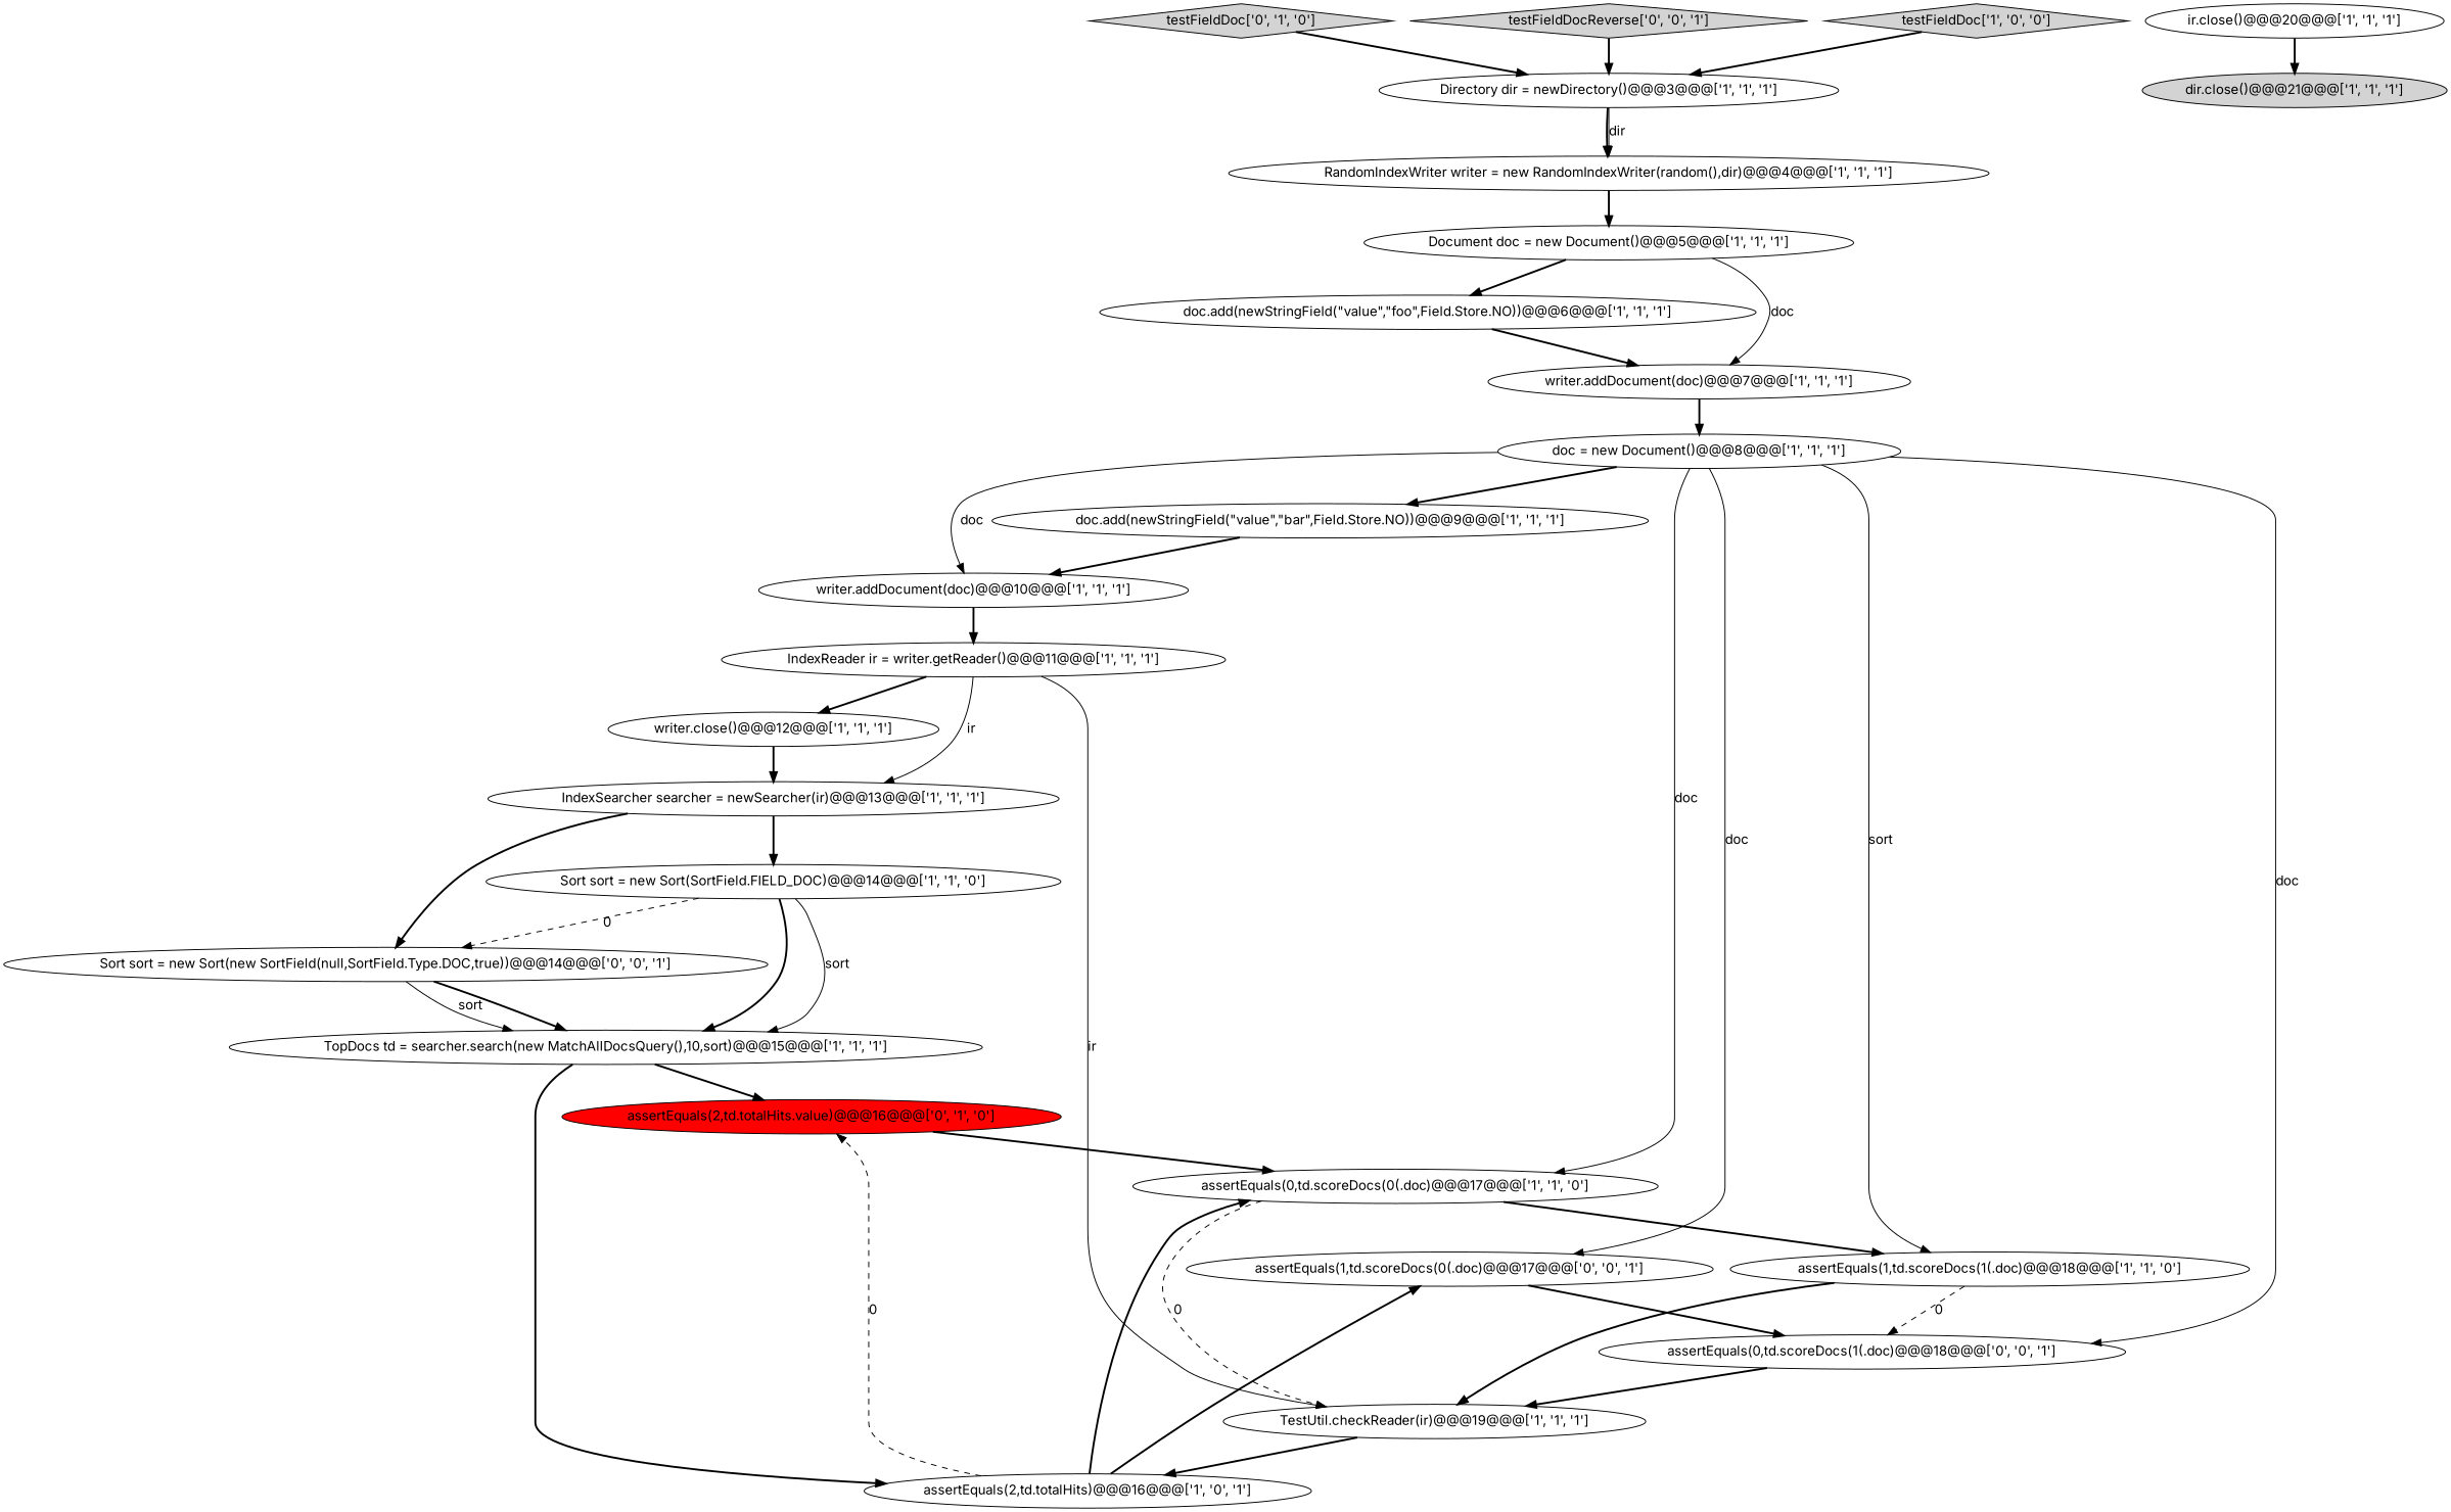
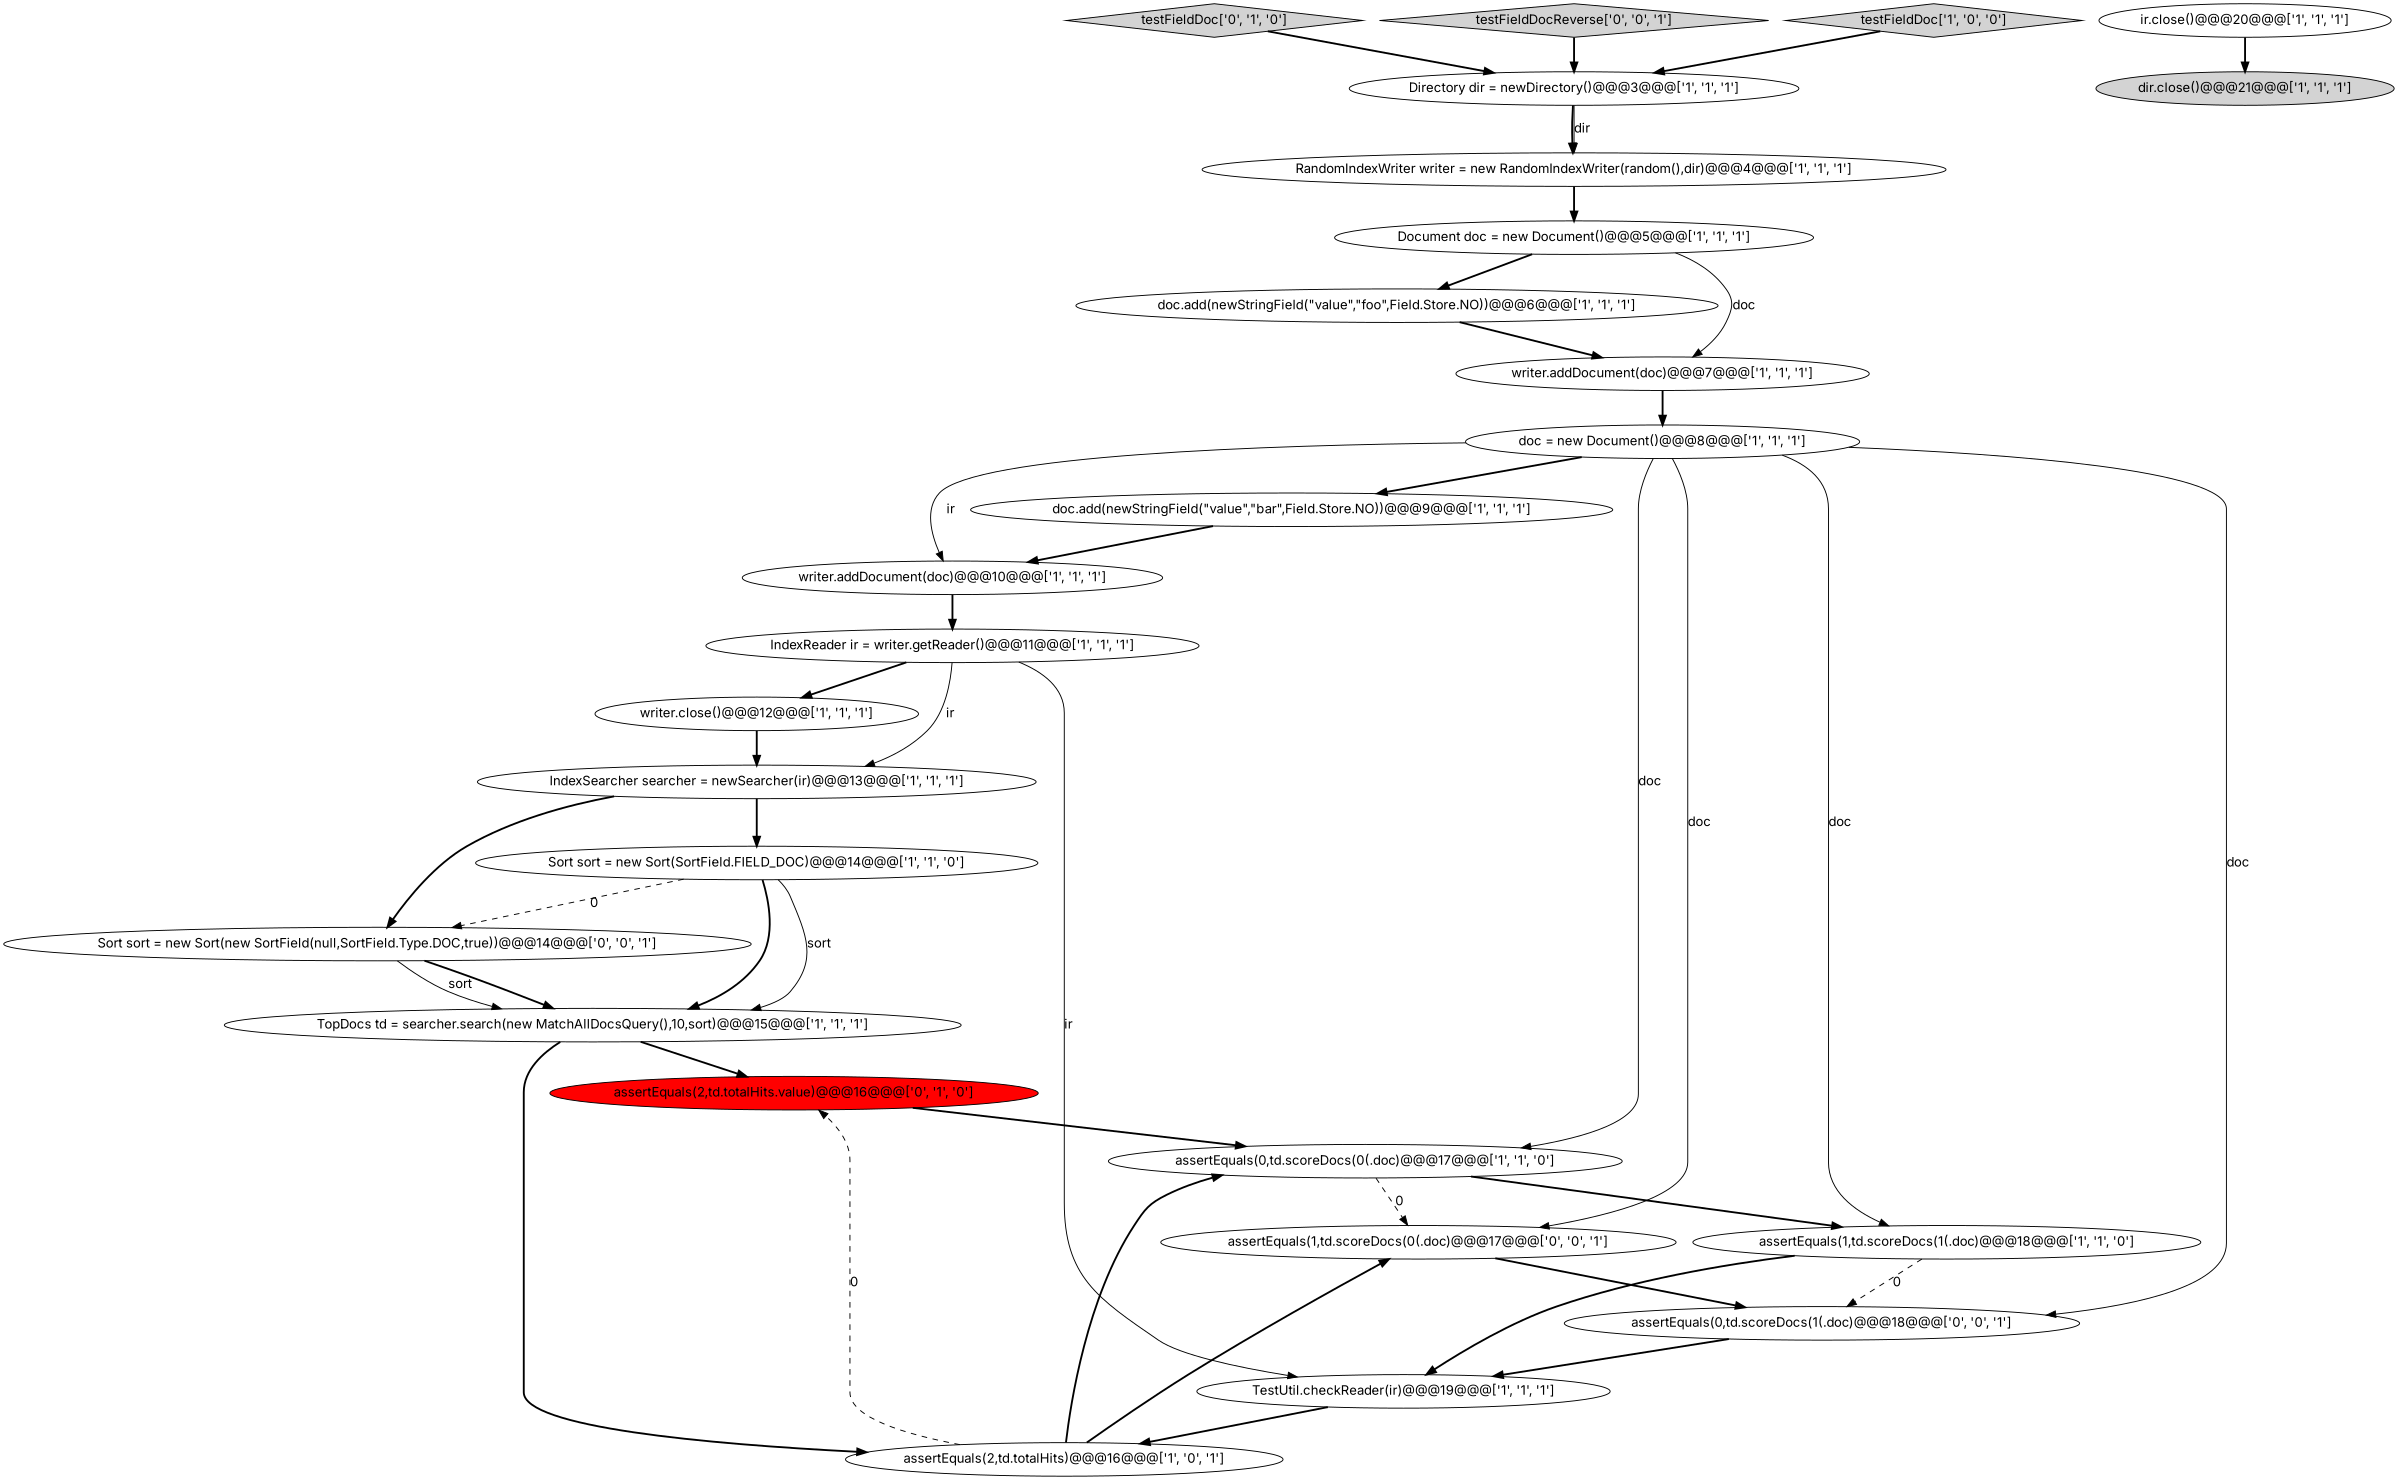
  digraph {
    fontname=Inter
    node [fillcolor=white fontname=Inter shape=ellipse style=filled]
    edge [fontname=Inter style=bold]
    n1 [label="Sort sort = new Sort(SortField.FIELD_DOC)@@@14@@@['1', '1', '0']"]
    n2 [label="Sort sort = new Sort(new SortField(null,SortField.Type.DOC,true))@@@14@@@['0', '0', '1']"]
    n3 [label="TopDocs td = searcher.search(new MatchAllDocsQuery(),10,sort)@@@15@@@['1', '1', '1']"]
    n4 [fillcolor=red label="assertEquals(2,td.totalHits.value)@@@16@@@['0', '1', '0']"]
    n5 [label="assertEquals(2,td.totalHits)@@@16@@@['1', '0', '1']"]
    n6 [label="writer.addDocument(doc)@@@7@@@['1', '1', '1']"]
    n7 [label="doc = new Document()@@@8@@@['1', '1', '1']"]
    n8 [label="doc.add(newStringField(\"value\",\"bar\",Field.Store.NO))@@@9@@@['1', '1', '1']"]
    n9 [label="writer.addDocument(doc)@@@10@@@['1', '1', '1']"]
    n10 [label="assertEquals(0,td.scoreDocs(1(.doc)@@@18@@@['0', '0', '1']"]
    n11 [label="assertEquals(1,td.scoreDocs(0(.doc)@@@17@@@['0', '0', '1']"]
    n12 [label="assertEquals(0,td.scoreDocs(0(.doc)@@@17@@@['1', '1', '0']"]
    n13 [label="assertEquals(1,td.scoreDocs(1(.doc)@@@18@@@['1', '1', '0']"]
    n14 [label="IndexReader ir = writer.getReader()@@@11@@@['1', '1', '1']"]
    n15 [label="TestUtil.checkReader(ir)@@@19@@@['1', '1', '1']"]
    n16 [label="writer.close()@@@12@@@['1', '1', '1']"]
    n17 [label="IndexSearcher searcher = newSearcher(ir)@@@13@@@['1', '1', '1']"]
    n18 [label="ir.close()@@@20@@@['1', '1', '1']"]
    n19 [fillcolor=lightgray label="dir.close()@@@21@@@['1', '1', '1']"]
    n20 [label="doc.add(newStringField(\"value\",\"foo\",Field.Store.NO))@@@6@@@['1', '1', '1']"]
    n21 [label="Document doc = new Document()@@@5@@@['1', '1', '1']"]
    n22 [label="RandomIndexWriter writer = new RandomIndexWriter(random(),dir)@@@4@@@['1', '1', '1']"]
    n23 [fillcolor=lightgray label="testFieldDoc['0', '1', '0']" shape=diamond]
    n24 [label="Directory dir = newDirectory()@@@3@@@['1', '1', '1']"]
    n25 [fillcolor=lightgray label="testFieldDocReverse['0', '0', '1']" shape=diamond]
    n26 [fillcolor=lightgray label="testFieldDoc['1', '0', '0']" shape=diamond]
    n1 -> n2 [label=0 style=dashed]
    n1 -> n3 [label=sort style=solid]
    n1 -> n3
    n2 -> n3 [label=sort style=solid]
    n2 -> n3
    n3 -> n4
    n3 -> n5
    n4 -> n12
    n5 -> n4 [label=0 style=dashed]
    n5 -> n11
    n5 -> n12
    n6 -> n7
    n7 -> n8
-   n7 -> n9 [label=doc style=solid]
+   n7 -> n9 [label=ir style=solid]
    n7 -> n10 [label=doc style=solid]
    n7 -> n11 [label=doc style=solid]
    n7 -> n12 [label=doc style=solid]
-   n7 -> n13 [label=sort style=solid]
+   n7 -> n13 [label=doc style=solid]
    n8 -> n9
    n9 -> n14
    n10 -> n15
    n11 -> n10
-   n12 -> n15 [label=0 style=dashed]
+   n12 -> n11 [label=0 style=dashed]
    n12 -> n13
    n13 -> n10 [label=0 style=dashed]
    n13 -> n15
    n14 -> n15 [label=ir style=solid]
    n14 -> n16
    n14 -> n17 [label=ir style=solid]
    n15 -> n5
    n16 -> n17
    n17 -> n1
    n17 -> n2
    n18 -> n19
    n20 -> n6
    n21 -> n6 [label=doc style=solid]
    n21 -> n20
    n22 -> n21
    n23 -> n24
    n24 -> n22
    n24 -> n22 [label=dir style=solid]
    n25 -> n24
    n26 -> n24
  }
